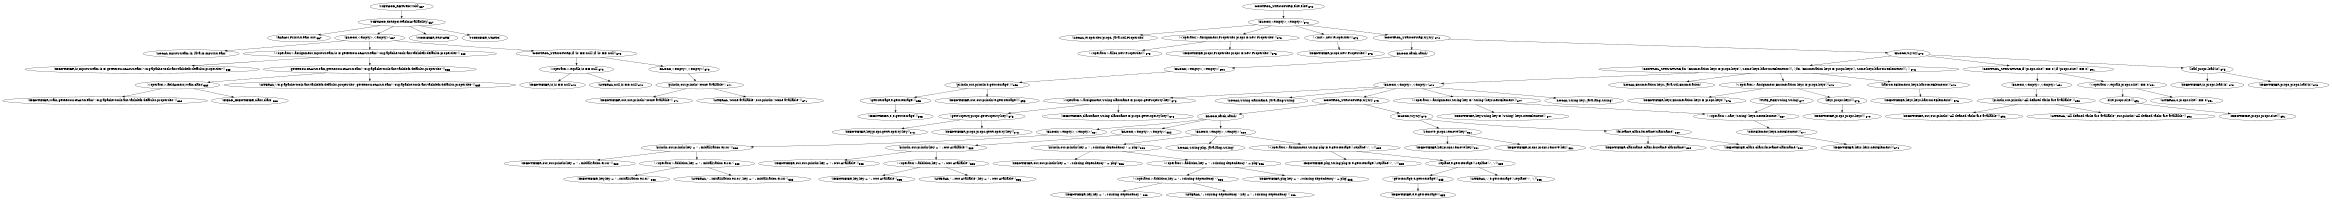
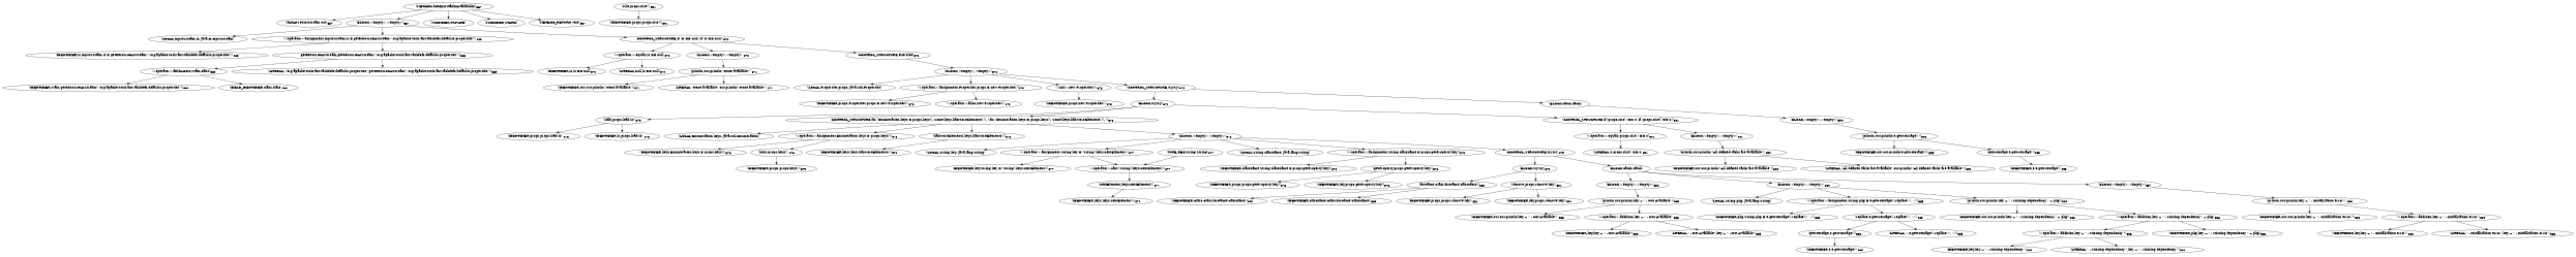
  digraph {
    n1 [label=<(METHOD,doReportTasksAvailability)<SUB>367</SUB>>]
    n2 [label=<(PARAM,PrintStream out)<SUB>367</SUB>>]
    n3 [label=<(BLOCK,&lt;empty&gt;,&lt;empty&gt;)<SUB>367</SUB>>]
    n4 [label=<(MODIFIER,PRIVATE)>]
    n5 [label=<(MODIFIER,STATIC)>]
    n6 [label=<(METHOD_RETURN,void)<SUB>367</SUB>>]
    n7 [label=<(LOCAL,InputStream is: java.io.InputStream)>]
    n8 [label=<(&lt;operator&gt;.assignment,InputStream is = getResourceAsStream(&quot;/org/apache/tools/ant/taskdefs/defaults.properties&quot;))<SUB>368</SUB>>]
    n9 [label=<(CONTROL_STRUCTURE,if (is == null),if (is == null))<SUB>370</SUB>>]
    n10 [label=<(IDENTIFIER,is,InputStream is = getResourceAsStream(&quot;/org/apache/tools/ant/taskdefs/defaults.properties&quot;))<SUB>368</SUB>>]
    n11 [label=<(getResourceAsStream,getResourceAsStream(&quot;/org/apache/tools/ant/taskdefs/defaults.properties&quot;))<SUB>368</SUB>>]
    n12 [label=<(&lt;operator&gt;.equals,is == null)<SUB>370</SUB>>]
    n13 [label=<(BLOCK,&lt;empty&gt;,&lt;empty&gt;)<SUB>370</SUB>>]
    n14 [label=<(CONTROL_STRUCTURE,else,else)<SUB>372</SUB>>]
    n15 [label=<(&lt;operator&gt;.fieldAccess,Main.class)<SUB>360</SUB>>]
    n16 [label=<(LITERAL,&quot;/org/apache/tools/ant/taskdefs/defaults.properties&quot;,getResourceAsStream(&quot;/org/apache/tools/ant/taskdefs/defaults.properties&quot;))<SUB>369</SUB>>]
    n17 [label=<(IDENTIFIER,Main,getResourceAsStream(&quot;/org/apache/tools/ant/taskdefs/defaults.properties&quot;))<SUB>368</SUB>>]
    n18 [label=<(FIELD_IDENTIFIER,class,class)<SUB>368</SUB>>]
    n19 [label=<(IDENTIFIER,is,is == null)<SUB>370</SUB>>]
    n20 [label=<(LITERAL,null,is == null)<SUB>370</SUB>>]
    n21 [label=<(println,out.println(&quot;None available&quot;))<SUB>371</SUB>>]
    n22 [label=<(BLOCK,&lt;empty&gt;,&lt;empty&gt;)<SUB>372</SUB>>]
    n23 [label=<(IDENTIFIER,out,out.println(&quot;None available&quot;))<SUB>371</SUB>>]
    n24 [label=<(LITERAL,&quot;None available&quot;,out.println(&quot;None available&quot;))<SUB>371</SUB>>]
    n25 [label=<(LOCAL,Properties props: java.util.Properties)>]
    n26 [label=<(&lt;operator&gt;.assignment,Properties props = new Properties())<SUB>373</SUB>>]
    n27 [label=<(&lt;init&gt;,new Properties())<SUB>373</SUB>>]
    n28 [label=<(CONTROL_STRUCTURE,try,try)<SUB>374</SUB>>]
    n29 [label=<(IDENTIFIER,props,Properties props = new Properties())<SUB>373</SUB>>]
    n30 [label=<(&lt;operator&gt;.alloc,new Properties())<SUB>373</SUB>>]
    n31 [label=<(IDENTIFIER,props,new Properties())<SUB>373</SUB>>]
    n32 [label=<(BLOCK,try,try)<SUB>374</SUB>>]
    n33 [label=<(BLOCK,catch,catch)>]
    n34 [label=<(load,props.load(is))<SUB>375</SUB>>]
    n35 [label=<(CONTROL_STRUCTURE,for (Enumeration keys = props.keys(); Some(keys.hasMoreElements()); ),for (Enumeration keys = props.keys(); Some(keys.hasMoreElements()); ))<SUB>376</SUB>>]
    n36 [label=<(CONTROL_STRUCTURE,if (props.size() == 0),if (props.size() == 0))<SUB>391</SUB>>]
    n37 [label=<(BLOCK,&lt;empty&gt;,&lt;empty&gt;)<SUB>394</SUB>>]
    n38 [label=<(IDENTIFIER,props,props.load(is))<SUB>375</SUB>>]
    n39 [label=<(IDENTIFIER,is,props.load(is))<SUB>375</SUB>>]
    n40 [label=<(LOCAL,Enumeration keys: java.util.Enumeration)>]
    n41 [label=<(&lt;operator&gt;.assignment,Enumeration keys = props.keys())<SUB>376</SUB>>]
    n42 [label=<(hasMoreElements,keys.hasMoreElements())<SUB>376</SUB>>]
    n43 [label=<(BLOCK,&lt;empty&gt;,&lt;empty&gt;)<SUB>376</SUB>>]
    n44 [label=<(&lt;operator&gt;.equals,props.size() == 0)<SUB>391</SUB>>]
    n45 [label=<(BLOCK,&lt;empty&gt;,&lt;empty&gt;)<SUB>391</SUB>>]
    n46 [label=<(IDENTIFIER,keys,Enumeration keys = props.keys())<SUB>376</SUB>>]
    n47 [label=<(keys,props.keys())<SUB>376</SUB>>]
    n48 [label=<(IDENTIFIER,keys,keys.hasMoreElements())<SUB>976</SUB>>]
    n49 [label=<(LOCAL,String key: java.lang.String)>]
    n50 [label=<(&lt;operator&gt;.assignment,String key = (String) keys.nextElement())<SUB>377</SUB>>]
    n51 [label=<(LOCAL,String classname: java.lang.String)>]
    n52 [label=<(&lt;operator&gt;.assignment,String classname = props.getProperty(key))<SUB>378</SUB>>]
    n53 [label=<(CONTROL_STRUCTURE,try,try)<SUB>379</SUB>>]
    n54 [label=<(IDENTIFIER,props,props.keys())<SUB>379</SUB>>]
    n55 [label=<(IDENTIFIER,key,String key = (String) keys.nextElement())<SUB>377</SUB>>]
-   n56 [label=<(&lt;operator&gt;.cast,(String) keys.nextElement())<SUB>337</SUB>>]
+   n56 [label=<(&lt;operator&gt;.cast,(String) keys.nextElement())<SUB>377</SUB>>]
    n57 [label=<(IDENTIFIER,classname,String classname = props.getProperty(key))<SUB>378</SUB>>]
    n58 [label=<(getProperty,props.getProperty(key))<SUB>378</SUB>>]
    n59 [label=<(BLOCK,try,try)<SUB>379</SUB>>]
    n60 [label=<(BLOCK,catch,catch)>]
    n61 [label=<(nextElement,keys.nextElement())<SUB>377</SUB>>]
    n62 [label=<(TYPE_REF,String,String)<SUB>377</SUB>>]
    n63 [label=<(IDENTIFIER,keys,keys.nextElement())<SUB>374</SUB>>]
    n64 [label=<(IDENTIFIER,props,props.getProperty(key))<SUB>378</SUB>>]
    n65 [label=<(IDENTIFIER,key,props.getProperty(key))<SUB>378</SUB>>]
    n66 [label=<(forName,Class.forName(classname))<SUB>380</SUB>>]
    n67 [label=<(remove,props.remove(key))<SUB>381</SUB>>]
    n68 [label=<(BLOCK,&lt;empty&gt;,&lt;empty&gt;)<SUB>382</SUB>>]
    n69 [label=<(BLOCK,&lt;empty&gt;,&lt;empty&gt;)<SUB>384</SUB>>]
    n70 [label=<(BLOCK,&lt;empty&gt;,&lt;empty&gt;)<SUB>387</SUB>>]
    n71 [label=<(IDENTIFIER,Class,Class.forName(classname))<SUB>380</SUB>>]
    n72 [label=<(IDENTIFIER,classname,Class.forName(classname))<SUB>380</SUB>>]
    n73 [label=<(IDENTIFIER,props,props.remove(key))<SUB>381</SUB>>]
    n74 [label=<(IDENTIFIER,key,props.remove(key))<SUB>381</SUB>>]
    n75 [label=<(println,out.println(key + &quot; : Not Available&quot;))<SUB>383</SUB>>]
    n76 [label=<(LOCAL,String pkg: java.lang.String)>]
    n77 [label=<(&lt;operator&gt;.assignment,String pkg = e.getMessage().replace('/', '.'))<SUB>385</SUB>>]
    n78 [label=<(println,out.println(key + &quot; : Missing dependency &quot; + pkg))<SUB>386</SUB>>]
    n79 [label=<(println,out.println(key + &quot; : Initialization error&quot;))<SUB>388</SUB>>]
    n80 [label=<(IDENTIFIER,out,out.println(key + &quot; : Not Available&quot;))<SUB>383</SUB>>]
    n81 [label=<(&lt;operator&gt;.addition,key + &quot; : Not Available&quot;)<SUB>383</SUB>>]
    n82 [label=<(IDENTIFIER,key,key + &quot; : Not Available&quot;)<SUB>383</SUB>>]
    n83 [label=<(LITERAL,&quot; : Not Available&quot;,key + &quot; : Not Available&quot;)<SUB>383</SUB>>]
    n84 [label=<(IDENTIFIER,pkg,String pkg = e.getMessage().replace('/', '.'))<SUB>385</SUB>>]
    n85 [label=<(replace,e.getMessage().replace('/', '.'))<SUB>385</SUB>>]
    n86 [label=<(IDENTIFIER,out,out.println(key + &quot; : Missing dependency &quot; + pkg))<SUB>386</SUB>>]
    n87 [label=<(&lt;operator&gt;.addition,key + &quot; : Missing dependency &quot; + pkg)<SUB>386</SUB>>]
    n88 [label=<(getMessage,e.getMessage())<SUB>385</SUB>>]
    n89 [label=<(LITERAL,'.',e.getMessage().replace('/', '.'))<SUB>385</SUB>>]
    n90 [label=<(IDENTIFIER,e,e.getMessage())<SUB>385</SUB>>]
    n91 [label=<(&lt;operator&gt;.addition,key + &quot; : Missing dependency &quot;)<SUB>386</SUB>>]
    n92 [label=<(IDENTIFIER,pkg,key + &quot; : Missing dependency &quot; + pkg)<SUB>386</SUB>>]
    n93 [label=<(IDENTIFIER,key,key + &quot; : Missing dependency &quot;)<SUB>386</SUB>>]
    n94 [label=<(LITERAL,&quot; : Missing dependency &quot;,key + &quot; : Missing dependency &quot;)<SUB>386</SUB>>]
    n95 [label=<(IDENTIFIER,out,out.println(key + &quot; : Initialization error&quot;))<SUB>388</SUB>>]
    n96 [label=<(&lt;operator&gt;.addition,key + &quot; : Initialization error&quot;)<SUB>388</SUB>>]
    n97 [label=<(IDENTIFIER,key,key + &quot; : Initialization error&quot;)<SUB>388</SUB>>]
    n98 [label=<(LITERAL,&quot; : Initialization error&quot;,key + &quot; : Initialization error&quot;)<SUB>388</SUB>>]
    n99 [label=<(size,props.size())<SUB>391</SUB>>]
    n100 [label=<(LITERAL,0,props.size() == 0)<SUB>391</SUB>>]
    n101 [label=<(println,out.println(&quot;All defined tasks are available&quot;))<SUB>392</SUB>>]
    n102 [label=<(IDENTIFIER,props,props.size())<SUB>391</SUB>>]
    n103 [label=<(IDENTIFIER,out,out.println(&quot;All defined tasks are available&quot;))<SUB>392</SUB>>]
    n104 [label=<(LITERAL,&quot;All defined tasks are available&quot;,out.println(&quot;All defined tasks are available&quot;))<SUB>392</SUB>>]
    n105 [label=<(println,out.println(e.getMessage()))<SUB>395</SUB>>]
    n106 [label=<(IDENTIFIER,out,out.println(e.getMessage()))<SUB>395</SUB>>]
    n107 [label=<(getMessage,e.getMessage())<SUB>395</SUB>>]
    n108 [label=<(IDENTIFIER,e,e.getMessage())<SUB>395</SUB>>]
    n1 -> n2
    n1 -> n3
    n1 -> n4
    n1 -> n5
-   n6 -> n1
+   n1 -> n6
    n3 -> n7
    n3 -> n8
    n3 -> n9
    n8 -> n10
    n8 -> n11
    n9 -> n12
    n9 -> n13
+   n9 -> n14
    n11 -> n15
    n11 -> n16
    n12 -> n19
    n12 -> n20
    n13 -> n21
    n14 -> n22
    n15 -> n17
    n15 -> n18
    n21 -> n23
    n21 -> n24
    n22 -> n25
    n22 -> n26
    n22 -> n27
    n22 -> n28
    n26 -> n29
    n26 -> n30
    n27 -> n31
    n28 -> n32
    n28 -> n33
    n32 -> n34
    n32 -> n35
    n32 -> n36
    n33 -> n37
    n34 -> n38
    n34 -> n39
    n35 -> n40
    n35 -> n41
    n35 -> n42
    n35 -> n43
    n36 -> n44
    n36 -> n45
    n37 -> n105
    n41 -> n46
    n41 -> n47
    n42 -> n48
    n43 -> n49
    n43 -> n50
    n43 -> n51
    n43 -> n52
    n43 -> n53
-   n44 -> n99
    n44 -> n100
    n45 -> n101
    n47 -> n54
    n50 -> n55
    n50 -> n56
    n52 -> n57
    n52 -> n58
    n53 -> n59
    n53 -> n60
    n56 -> n61
    n58 -> n64
    n58 -> n65
    n59 -> n66
    n59 -> n67
    n60 -> n68
    n60 -> n69
    n60 -> n70
    n61 -> n63
    n62 -> n56
    n66 -> n71
    n66 -> n72
    n67 -> n73
    n67 -> n74
    n68 -> n75
    n69 -> n76
    n69 -> n77
    n69 -> n78
    n70 -> n79
    n75 -> n80
    n75 -> n81
    n77 -> n84
    n77 -> n85
    n78 -> n86
    n78 -> n87
    n79 -> n95
    n79 -> n96
    n81 -> n82
    n81 -> n83
    n85 -> n88
    n85 -> n89
    n87 -> n91
    n87 -> n92
    n88 -> n90
    n91 -> n93
    n91 -> n94
    n96 -> n97
    n96 -> n98
    n99 -> n102
    n101 -> n103
    n101 -> n104
    n105 -> n106
    n105 -> n107
    n107 -> n108
  }
